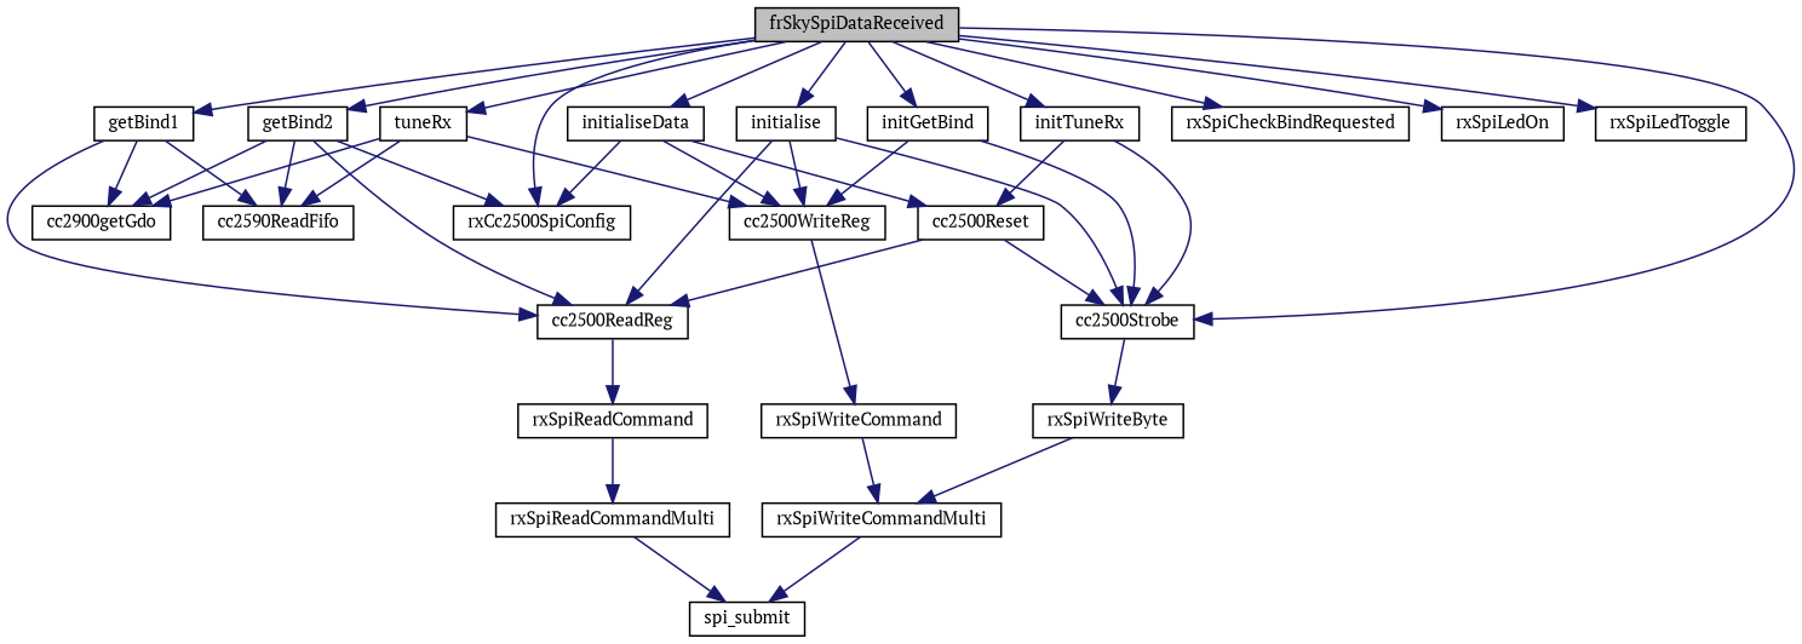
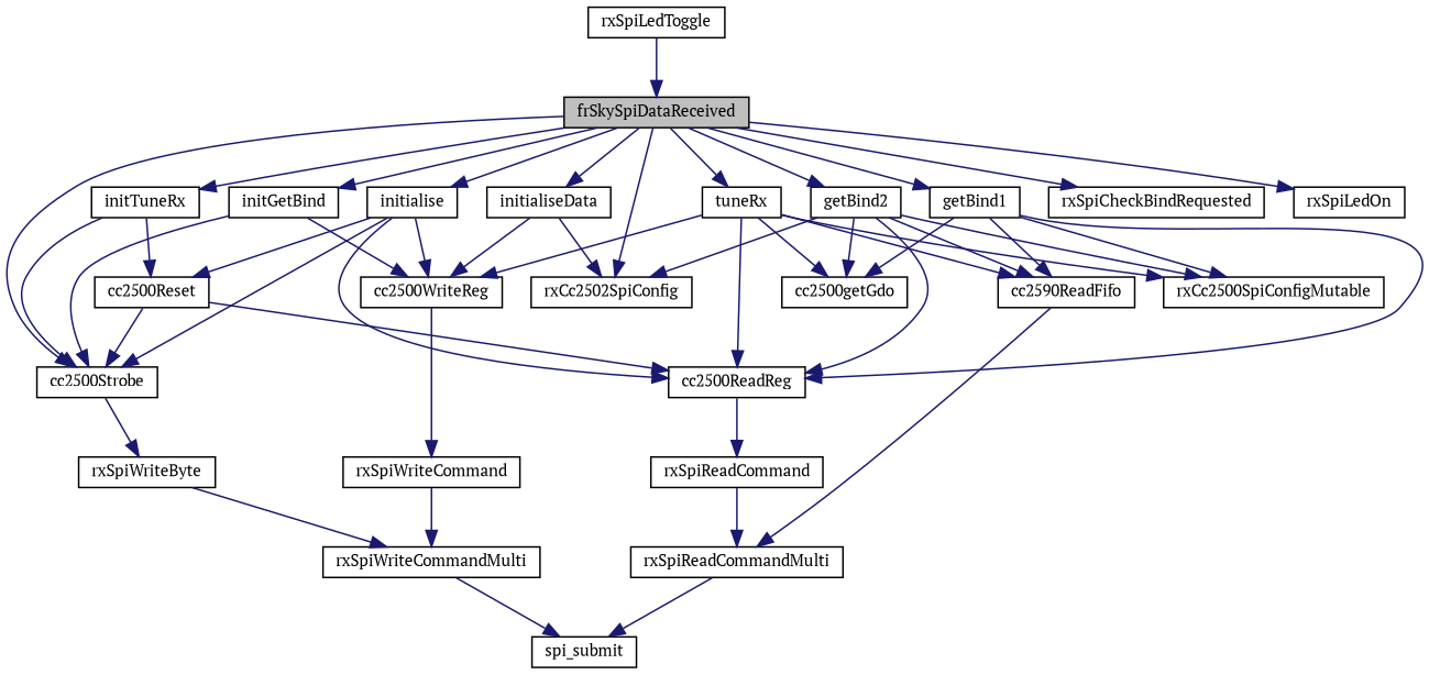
  digraph {
    fontname="PT Serif"
    rankdir=TB
    node [color=black fillcolor=white fontname="PT Serif" fontsize=10 shape=record style=filled]
    edge [color=midnightblue fontname="PT Serif" fontsize=10 labelfontname=FreeSans labelfontsize=10 style=solid]
    n1 [fillcolor=grey75 fontcolor=black height=0.2 label=frSkySpiDataReceived width=0.4]
    n2 [height=0.2 label=cc2500Strobe width=0.4]
    n3 [height=0.2 label=getBind1 width=0.4]
    n4 [height=0.2 label=getBind2 width=0.4]
-   n5 [height=0.2 label=rxCc2500SpiConfig width=0.4]
+   n5 [height=0.2 label=rxCc2502SpiConfig width=0.4]
    n6 [height=0.2 label=initGetBind width=0.4]
    n7 [height=0.2 label=initialise width=0.4]
    n8 [height=0.2 label=initialiseData width=0.4]
    n9 [height=0.2 label=initTuneRx width=0.4]
    n10 [height=0.2 label=rxSpiCheckBindRequested width=0.4]
    n11 [height=0.2 label=rxSpiLedOn width=0.4]
    n12 [height=0.2 label=rxSpiLedToggle width=0.4]
    n13 [height=0.2 label=tuneRx width=0.4]
    n14 [height=0.2 label=rxSpiWriteByte width=0.4]
-   n15 [height=0.2 label=cc2900getGdo width=0.4]
+   n15 [height=0.2 label=cc2500getGdo width=0.4]
    n16 [height=0.2 label=cc2500ReadReg width=0.4]
    n17 [height=0.2 label=cc2590ReadFifo width=0.4]
+   n18 [height=0.2 label=rxCc2500SpiConfigMutable width=0.4]
    n19 [height=0.2 label=cc2500WriteReg width=0.4]
    n20 [height=0.2 label=cc2500Reset width=0.4]
    n21 [height=0.2 label=rxSpiWriteCommandMulti width=0.4]
    n22 [height=0.2 label=spi_submit width=0.4]
    n23 [height=0.2 label=rxSpiReadCommand width=0.4]
    n24 [height=0.2 label=rxSpiReadCommandMulti width=0.4]
    n25 [height=0.2 label=rxSpiWriteCommand width=0.4]
    n1 -> n2
    n1 -> n3
    n1 -> n4
    n1 -> n5
    n1 -> n6
    n1 -> n7
    n1 -> n8
    n1 -> n9
    n1 -> n10
    n1 -> n11
-   n1 -> n12
+   n12 -> n1
    n1 -> n13
    n2 -> n14
    n3 -> n15
    n3 -> n16
    n3 -> n17
+   n3 -> n18
    n4 -> n5
    n4 -> n15
    n4 -> n16
    n4 -> n17
+   n4 -> n18
    n6 -> n2
    n6 -> n19
    n7 -> n2
    n7 -> n16
    n7 -> n19
-   n8 -> n20
+   n7 -> n20
    n8 -> n5
    n8 -> n19
    n9 -> n2
    n9 -> n20
    n13 -> n15
+   n13 -> n16
    n13 -> n17
+   n13 -> n18
    n13 -> n19
    n14 -> n21
    n16 -> n23
+   n17 -> n24
    n19 -> n25
    n20 -> n2
    n20 -> n16
    n21 -> n22
    n23 -> n24
    n24 -> n22
    n25 -> n21
  }
